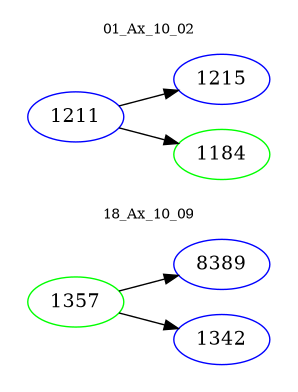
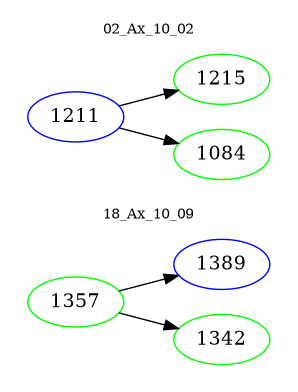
  digraph {
    rankdir=LR
    node [color=green]
    edge [color=black]
    n1 [label=1357]
-   n2 [color=blue label=1342]
-   n3 [color=blue label=8389]
+   n2 [label=1342]
+   n3 [color=blue label=1389]
    n4 [color=blue label=1211]
-   n5 [label=1184]
-   n6 [color=blue label=1215]
+   n5 [label=1084]
+   n6 [label=1215]
    subgraph cluster_1 {
      color=white
      fontsize=10
      label="18_Ax_10_09"
      n1
      n2
      n3
    }
    subgraph cluster_2 {
      color=white
      fontsize=10
-     label="01_Ax_10_02"
+     label="02_Ax_10_02"
      n4
      n5
      n6
    }
    n1 -> n2
    n1 -> n3
    n4 -> n5
    n4 -> n6
  }
